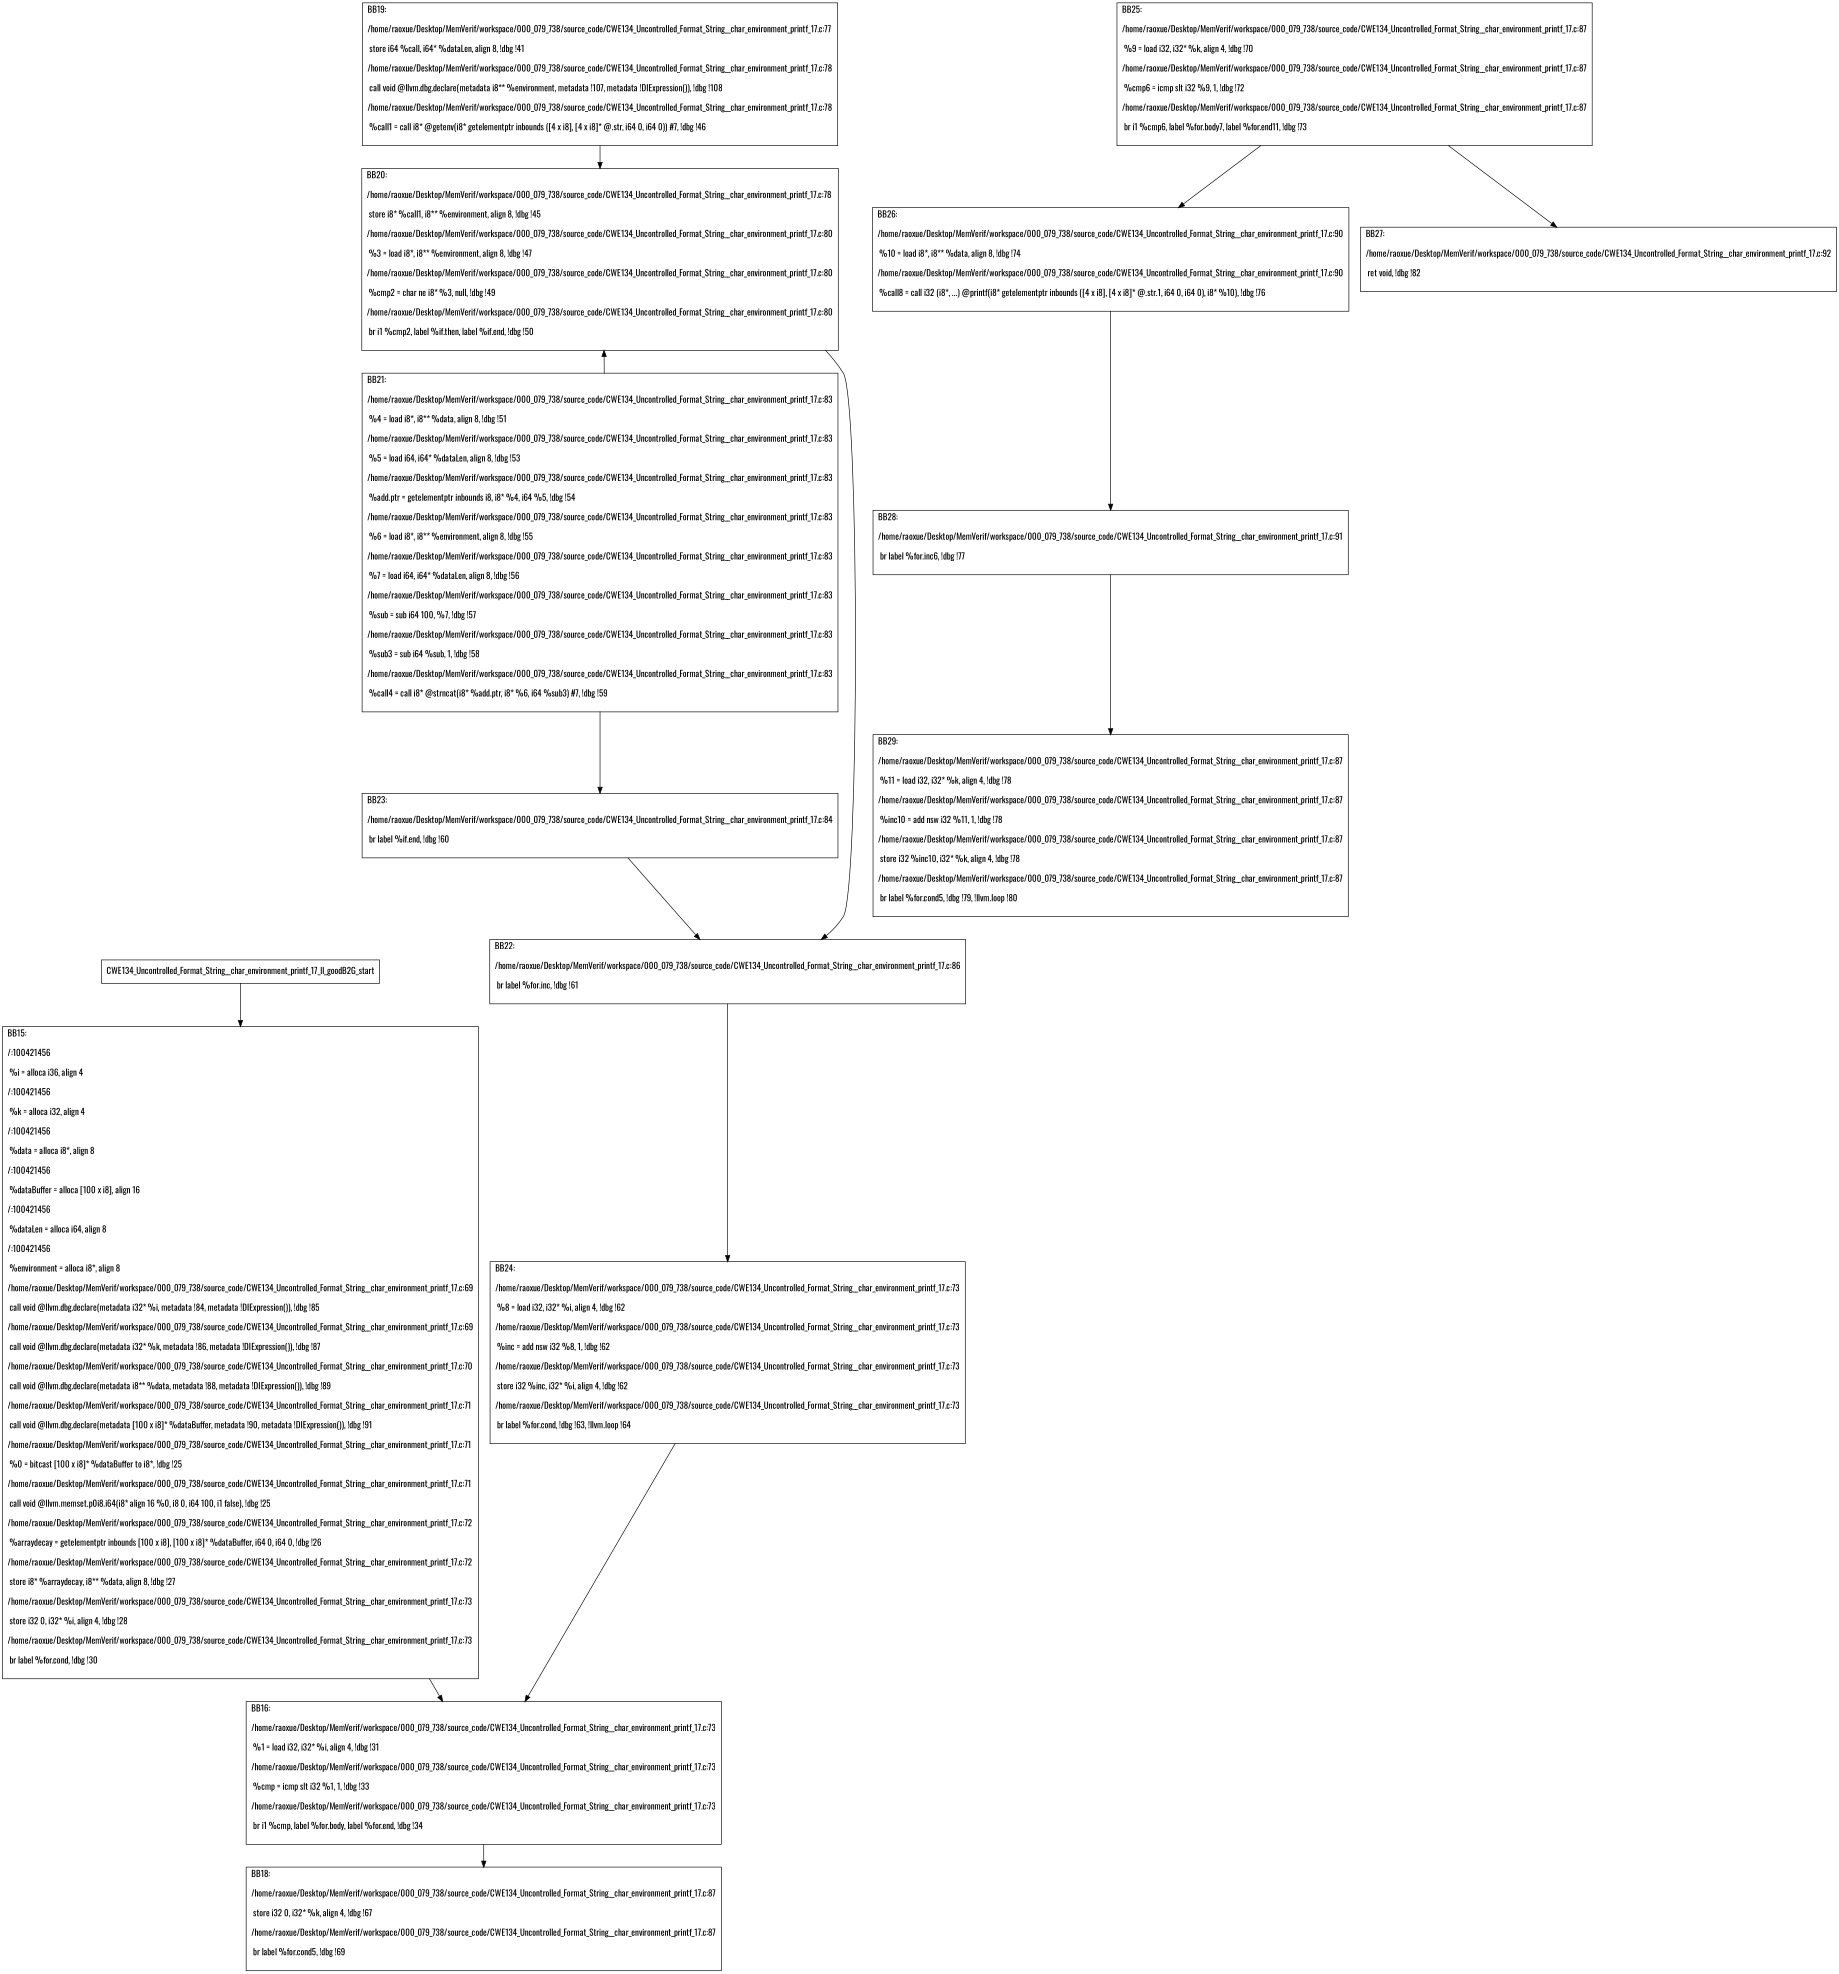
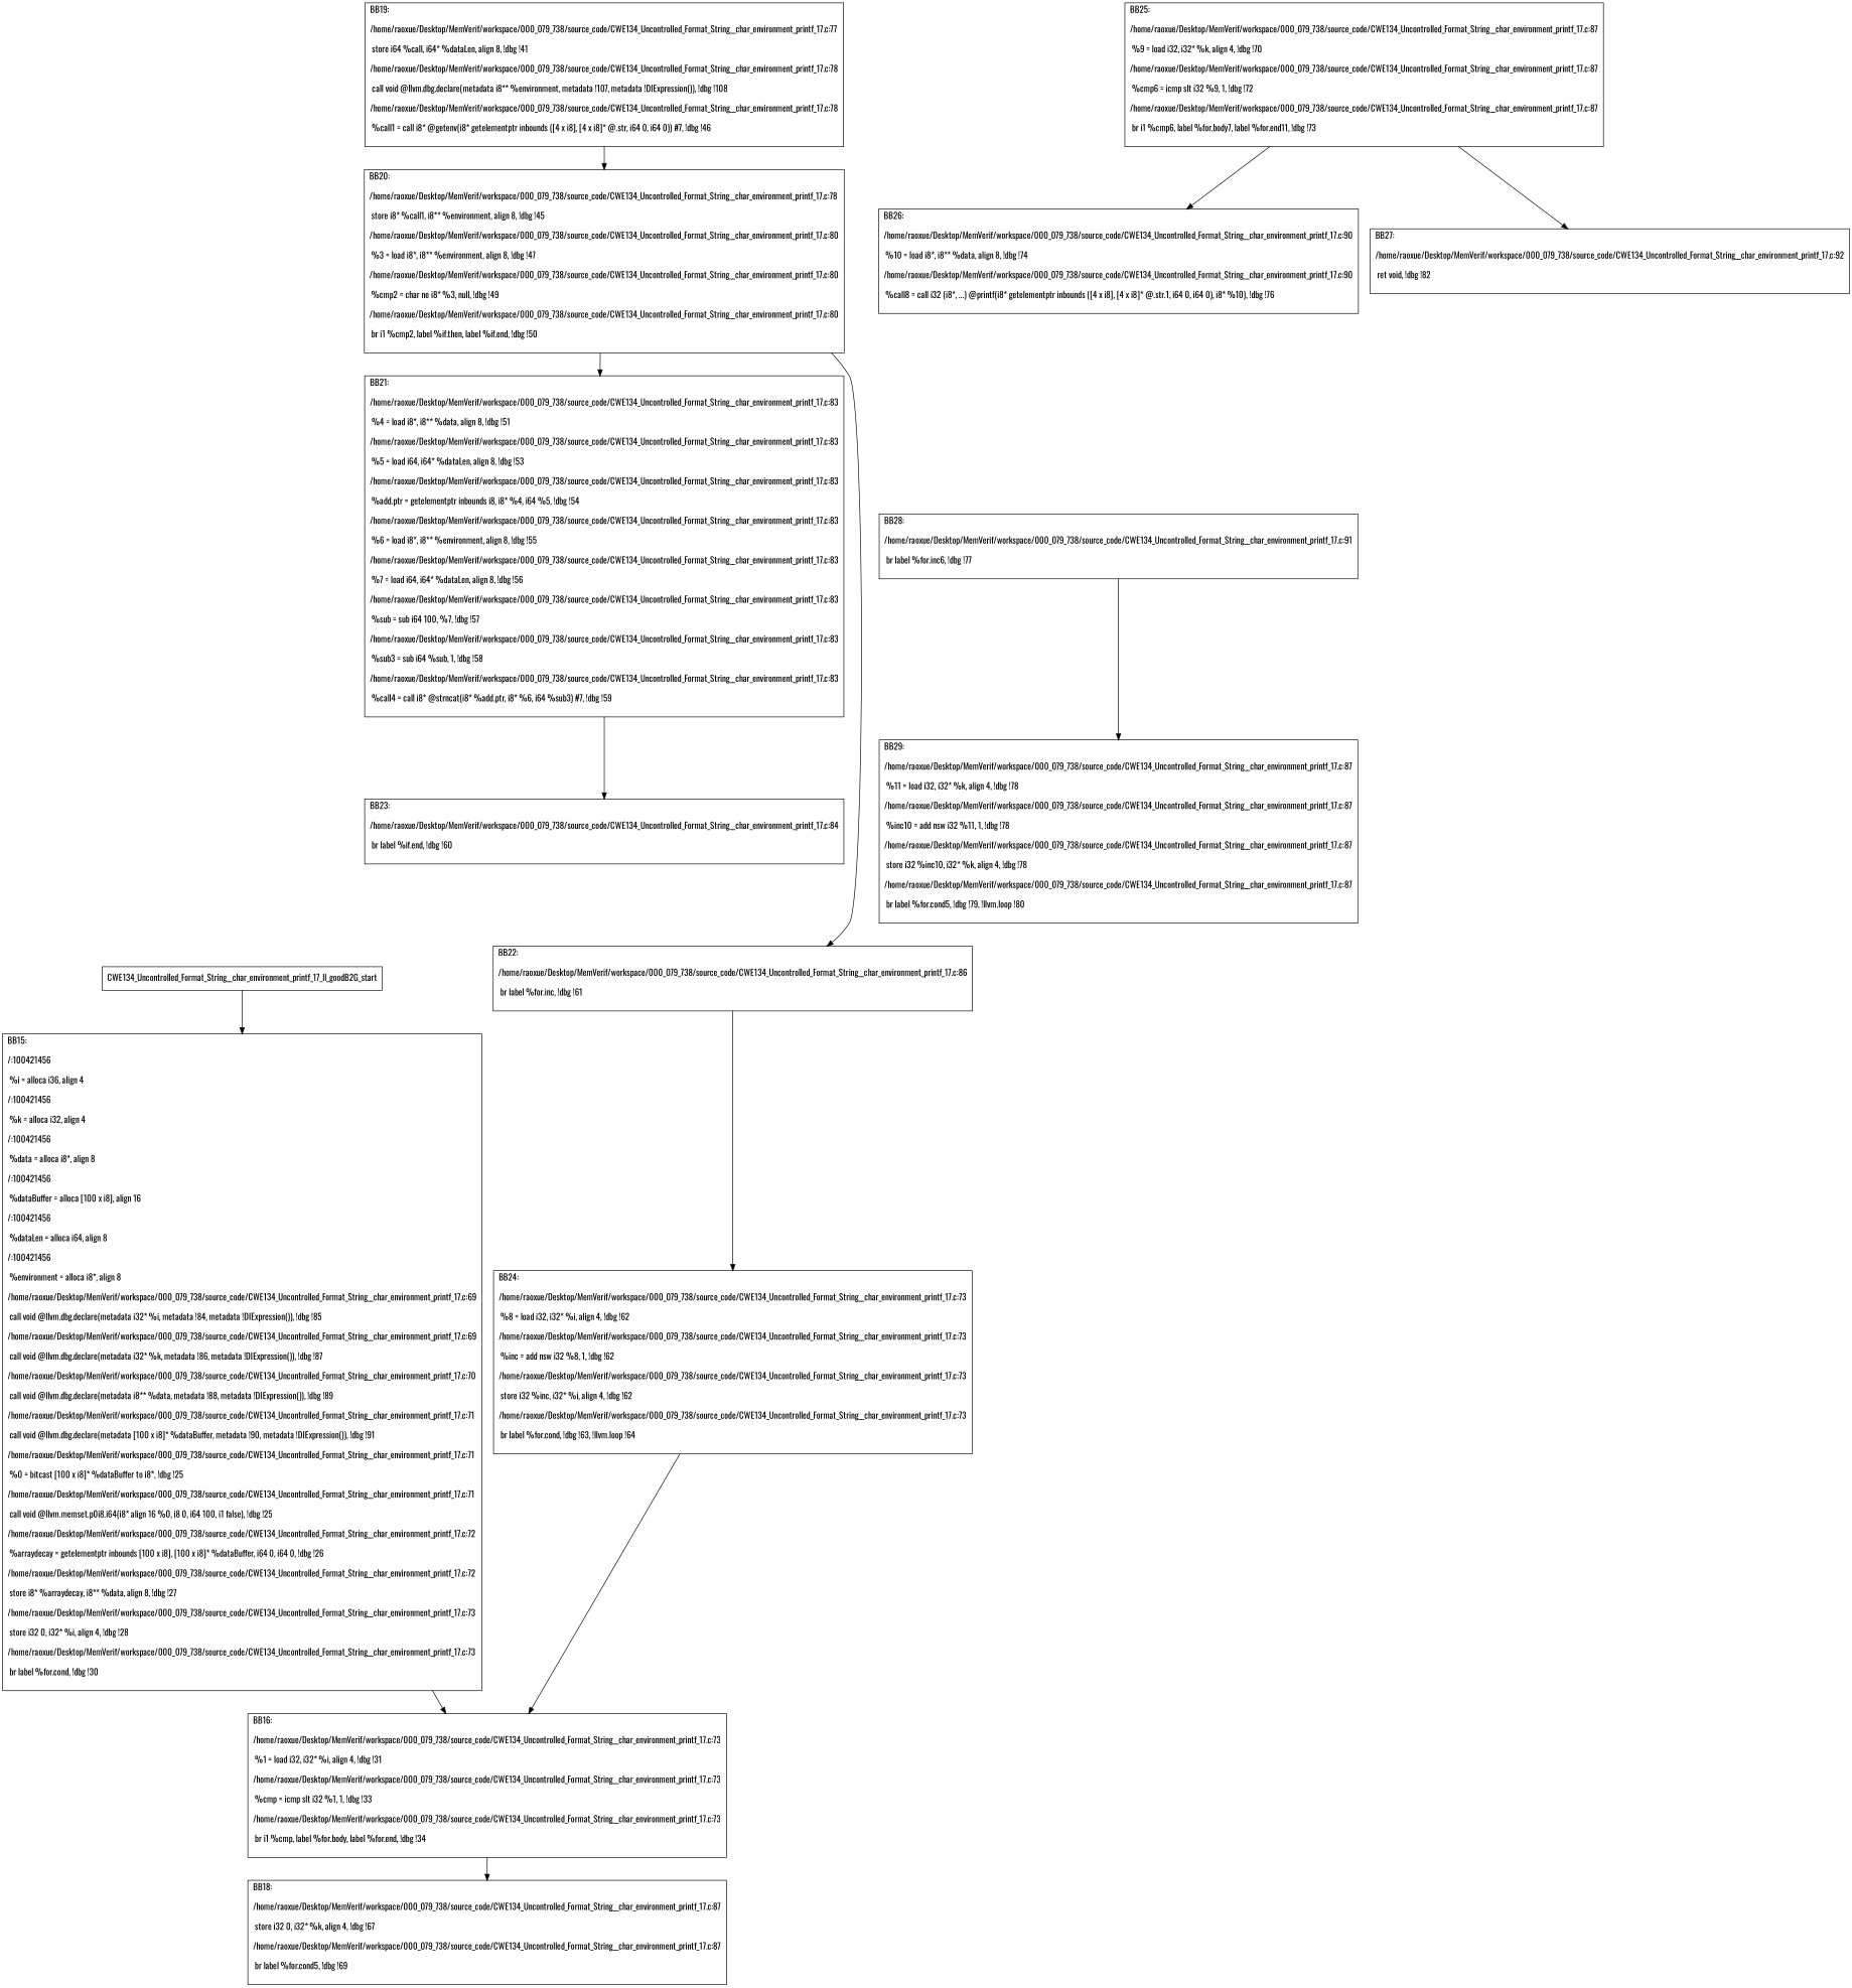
  digraph {
    fontname=Oswald
    node [fontname=Oswald shape=record]
    edge [fontname=Oswald]
    n1 [label="{CWE134_Uncontrolled_Format_String__char_environment_printf_17_ll_goodB2G_start}"]
    n2 [label="{BB15:\l\l/:100421456\l\n  %i = alloca i36, align 4\l\n/:100421456\l\n  %k = alloca i32, align 4\l\n/:100421456\l\n  %data = alloca i8*, align 8\l\n/:100421456\l\n  %dataBuffer = alloca [100 x i8], align 16\l\n/:100421456\l\n  %dataLen = alloca i64, align 8\l\n/:100421456\l\n  %environment = alloca i8*, align 8\l\n/home/raoxue/Desktop/MemVerif/workspace/000_079_738/source_code/CWE134_Uncontrolled_Format_String__char_environment_printf_17.c:69\l\n  call void @llvm.dbg.declare(metadata i32* %i, metadata !84, metadata !DIExpression()), !dbg !85\l\n/home/raoxue/Desktop/MemVerif/workspace/000_079_738/source_code/CWE134_Uncontrolled_Format_String__char_environment_printf_17.c:69\l\n  call void @llvm.dbg.declare(metadata i32* %k, metadata !86, metadata !DIExpression()), !dbg !87\l\n/home/raoxue/Desktop/MemVerif/workspace/000_079_738/source_code/CWE134_Uncontrolled_Format_String__char_environment_printf_17.c:70\l\n  call void @llvm.dbg.declare(metadata i8** %data, metadata !88, metadata !DIExpression()), !dbg !89\l\n/home/raoxue/Desktop/MemVerif/workspace/000_079_738/source_code/CWE134_Uncontrolled_Format_String__char_environment_printf_17.c:71\l\n  call void @llvm.dbg.declare(metadata [100 x i8]* %dataBuffer, metadata !90, metadata !DIExpression()), !dbg !91\l\n/home/raoxue/Desktop/MemVerif/workspace/000_079_738/source_code/CWE134_Uncontrolled_Format_String__char_environment_printf_17.c:71\l\n  %0 = bitcast [100 x i8]* %dataBuffer to i8*, !dbg !25\l\n/home/raoxue/Desktop/MemVerif/workspace/000_079_738/source_code/CWE134_Uncontrolled_Format_String__char_environment_printf_17.c:71\l\n  call void @llvm.memset.p0i8.i64(i8* align 16 %0, i8 0, i64 100, i1 false), !dbg !25\l\n/home/raoxue/Desktop/MemVerif/workspace/000_079_738/source_code/CWE134_Uncontrolled_Format_String__char_environment_printf_17.c:72\l\n  %arraydecay = getelementptr inbounds [100 x i8], [100 x i8]* %dataBuffer, i64 0, i64 0, !dbg !26\l\n/home/raoxue/Desktop/MemVerif/workspace/000_079_738/source_code/CWE134_Uncontrolled_Format_String__char_environment_printf_17.c:72\l\n  store i8* %arraydecay, i8** %data, align 8, !dbg !27\l\n/home/raoxue/Desktop/MemVerif/workspace/000_079_738/source_code/CWE134_Uncontrolled_Format_String__char_environment_printf_17.c:73\l\n  store i32 0, i32* %i, align 4, !dbg !28\l\n/home/raoxue/Desktop/MemVerif/workspace/000_079_738/source_code/CWE134_Uncontrolled_Format_String__char_environment_printf_17.c:73\l\n  br label %for.cond, !dbg !30\l\n}"]
    n3 [label="{BB16:\l\l/home/raoxue/Desktop/MemVerif/workspace/000_079_738/source_code/CWE134_Uncontrolled_Format_String__char_environment_printf_17.c:73\l\n  %1 = load i32, i32* %i, align 4, !dbg !31\l\n/home/raoxue/Desktop/MemVerif/workspace/000_079_738/source_code/CWE134_Uncontrolled_Format_String__char_environment_printf_17.c:73\l\n  %cmp = icmp slt i32 %1, 1, !dbg !33\l\n/home/raoxue/Desktop/MemVerif/workspace/000_079_738/source_code/CWE134_Uncontrolled_Format_String__char_environment_printf_17.c:73\l\n  br i1 %cmp, label %for.body, label %for.end, !dbg !34\l\n}"]
    n4 [label="{BB18:\l\l/home/raoxue/Desktop/MemVerif/workspace/000_079_738/source_code/CWE134_Uncontrolled_Format_String__char_environment_printf_17.c:87\l\n  store i32 0, i32* %k, align 4, !dbg !67\l\n/home/raoxue/Desktop/MemVerif/workspace/000_079_738/source_code/CWE134_Uncontrolled_Format_String__char_environment_printf_17.c:87\l\n  br label %for.cond5, !dbg !69\l\n}"]
    n5 [label="{BB19:\l\l/home/raoxue/Desktop/MemVerif/workspace/000_079_738/source_code/CWE134_Uncontrolled_Format_String__char_environment_printf_17.c:77\l\n  store i64 %call, i64* %dataLen, align 8, !dbg !41\l\n/home/raoxue/Desktop/MemVerif/workspace/000_079_738/source_code/CWE134_Uncontrolled_Format_String__char_environment_printf_17.c:78\l\n  call void @llvm.dbg.declare(metadata i8** %environment, metadata !107, metadata !DIExpression()), !dbg !108\l\n/home/raoxue/Desktop/MemVerif/workspace/000_079_738/source_code/CWE134_Uncontrolled_Format_String__char_environment_printf_17.c:78\l\n  %call1 = call i8* @getenv(i8* getelementptr inbounds ([4 x i8], [4 x i8]* @.str, i64 0, i64 0)) #7, !dbg !46\l\n}"]
    n6 [label="{BB20:\l\l/home/raoxue/Desktop/MemVerif/workspace/000_079_738/source_code/CWE134_Uncontrolled_Format_String__char_environment_printf_17.c:78\l\n  store i8* %call1, i8** %environment, align 8, !dbg !45\l\n/home/raoxue/Desktop/MemVerif/workspace/000_079_738/source_code/CWE134_Uncontrolled_Format_String__char_environment_printf_17.c:80\l\n  %3 = load i8*, i8** %environment, align 8, !dbg !47\l\n/home/raoxue/Desktop/MemVerif/workspace/000_079_738/source_code/CWE134_Uncontrolled_Format_String__char_environment_printf_17.c:80\l\n  %cmp2 = char ne i8* %3, null, !dbg !49\l\n/home/raoxue/Desktop/MemVerif/workspace/000_079_738/source_code/CWE134_Uncontrolled_Format_String__char_environment_printf_17.c:80\l\n  br i1 %cmp2, label %if.then, label %if.end, !dbg !50\l\n}"]
    n7 [label="{BB25:\l\l/home/raoxue/Desktop/MemVerif/workspace/000_079_738/source_code/CWE134_Uncontrolled_Format_String__char_environment_printf_17.c:87\l\n  %9 = load i32, i32* %k, align 4, !dbg !70\l\n/home/raoxue/Desktop/MemVerif/workspace/000_079_738/source_code/CWE134_Uncontrolled_Format_String__char_environment_printf_17.c:87\l\n  %cmp6 = icmp slt i32 %9, 1, !dbg !72\l\n/home/raoxue/Desktop/MemVerif/workspace/000_079_738/source_code/CWE134_Uncontrolled_Format_String__char_environment_printf_17.c:87\l\n  br i1 %cmp6, label %for.body7, label %for.end11, !dbg !73\l\n}"]
    n8 [label="{BB26:\l\l/home/raoxue/Desktop/MemVerif/workspace/000_079_738/source_code/CWE134_Uncontrolled_Format_String__char_environment_printf_17.c:90\l\n  %10 = load i8*, i8** %data, align 8, !dbg !74\l\n/home/raoxue/Desktop/MemVerif/workspace/000_079_738/source_code/CWE134_Uncontrolled_Format_String__char_environment_printf_17.c:90\l\n  %call8 = call i32 (i8*, ...) @printf(i8* getelementptr inbounds ([4 x i8], [4 x i8]* @.str.1, i64 0, i64 0), i8* %10), !dbg !76\l\n}"]
    n9 [label="{BB27:\l\l/home/raoxue/Desktop/MemVerif/workspace/000_079_738/source_code/CWE134_Uncontrolled_Format_String__char_environment_printf_17.c:92\l\n  ret void, !dbg !82\l\n}"]
    n10 [label="{BB21:\l\l/home/raoxue/Desktop/MemVerif/workspace/000_079_738/source_code/CWE134_Uncontrolled_Format_String__char_environment_printf_17.c:83\l\n  %4 = load i8*, i8** %data, align 8, !dbg !51\l\n/home/raoxue/Desktop/MemVerif/workspace/000_079_738/source_code/CWE134_Uncontrolled_Format_String__char_environment_printf_17.c:83\l\n  %5 = load i64, i64* %dataLen, align 8, !dbg !53\l\n/home/raoxue/Desktop/MemVerif/workspace/000_079_738/source_code/CWE134_Uncontrolled_Format_String__char_environment_printf_17.c:83\l\n  %add.ptr = getelementptr inbounds i8, i8* %4, i64 %5, !dbg !54\l\n/home/raoxue/Desktop/MemVerif/workspace/000_079_738/source_code/CWE134_Uncontrolled_Format_String__char_environment_printf_17.c:83\l\n  %6 = load i8*, i8** %environment, align 8, !dbg !55\l\n/home/raoxue/Desktop/MemVerif/workspace/000_079_738/source_code/CWE134_Uncontrolled_Format_String__char_environment_printf_17.c:83\l\n  %7 = load i64, i64* %dataLen, align 8, !dbg !56\l\n/home/raoxue/Desktop/MemVerif/workspace/000_079_738/source_code/CWE134_Uncontrolled_Format_String__char_environment_printf_17.c:83\l\n  %sub = sub i64 100, %7, !dbg !57\l\n/home/raoxue/Desktop/MemVerif/workspace/000_079_738/source_code/CWE134_Uncontrolled_Format_String__char_environment_printf_17.c:83\l\n  %sub3 = sub i64 %sub, 1, !dbg !58\l\n/home/raoxue/Desktop/MemVerif/workspace/000_079_738/source_code/CWE134_Uncontrolled_Format_String__char_environment_printf_17.c:83\l\n  %call4 = call i8* @strncat(i8* %add.ptr, i8* %6, i64 %sub3) #7, !dbg !59\l\n}"]
    n11 [label="{BB22:\l\l/home/raoxue/Desktop/MemVerif/workspace/000_079_738/source_code/CWE134_Uncontrolled_Format_String__char_environment_printf_17.c:86\l\n  br label %for.inc, !dbg !61\l\n}"]
    n12 [label="{BB23:\l\l/home/raoxue/Desktop/MemVerif/workspace/000_079_738/source_code/CWE134_Uncontrolled_Format_String__char_environment_printf_17.c:84\l\n  br label %if.end, !dbg !60\l\n}"]
    n13 [label="{BB24:\l\l/home/raoxue/Desktop/MemVerif/workspace/000_079_738/source_code/CWE134_Uncontrolled_Format_String__char_environment_printf_17.c:73\l\n  %8 = load i32, i32* %i, align 4, !dbg !62\l\n/home/raoxue/Desktop/MemVerif/workspace/000_079_738/source_code/CWE134_Uncontrolled_Format_String__char_environment_printf_17.c:73\l\n  %inc = add nsw i32 %8, 1, !dbg !62\l\n/home/raoxue/Desktop/MemVerif/workspace/000_079_738/source_code/CWE134_Uncontrolled_Format_String__char_environment_printf_17.c:73\l\n  store i32 %inc, i32* %i, align 4, !dbg !62\l\n/home/raoxue/Desktop/MemVerif/workspace/000_079_738/source_code/CWE134_Uncontrolled_Format_String__char_environment_printf_17.c:73\l\n  br label %for.cond, !dbg !63, !llvm.loop !64\l\n}"]
    n14 [label="{BB28:\l\l/home/raoxue/Desktop/MemVerif/workspace/000_079_738/source_code/CWE134_Uncontrolled_Format_String__char_environment_printf_17.c:91\l\n  br label %for.inc6, !dbg !77\l\n}"]
    n15 [label="{BB29:\l\l/home/raoxue/Desktop/MemVerif/workspace/000_079_738/source_code/CWE134_Uncontrolled_Format_String__char_environment_printf_17.c:87\l\n  %11 = load i32, i32* %k, align 4, !dbg !78\l\n/home/raoxue/Desktop/MemVerif/workspace/000_079_738/source_code/CWE134_Uncontrolled_Format_String__char_environment_printf_17.c:87\l\n  %inc10 = add nsw i32 %11, 1, !dbg !78\l\n/home/raoxue/Desktop/MemVerif/workspace/000_079_738/source_code/CWE134_Uncontrolled_Format_String__char_environment_printf_17.c:87\l\n  store i32 %inc10, i32* %k, align 4, !dbg !78\l\n/home/raoxue/Desktop/MemVerif/workspace/000_079_738/source_code/CWE134_Uncontrolled_Format_String__char_environment_printf_17.c:87\l\n  br label %for.cond5, !dbg !79, !llvm.loop !80\l\n}"]
    n1 -> n2
    n2 -> n3
    n3 -> n4
    n5 -> n6
-   n10 -> n6
+   n6 -> n10
    n6 -> n11
    n7 -> n8
    n7 -> n9
-   n8 -> n14
    n10 -> n12
    n11 -> n13
-   n12 -> n11
    n13 -> n3
    n14 -> n15
  }
